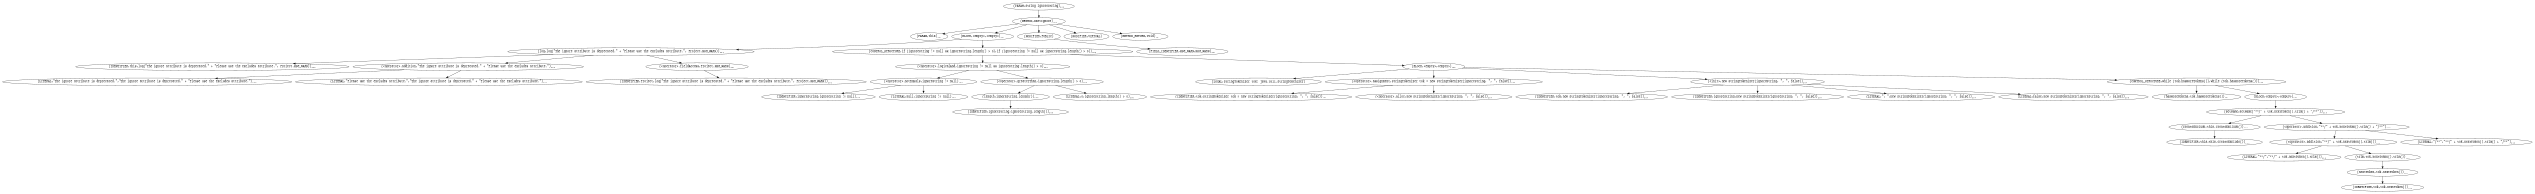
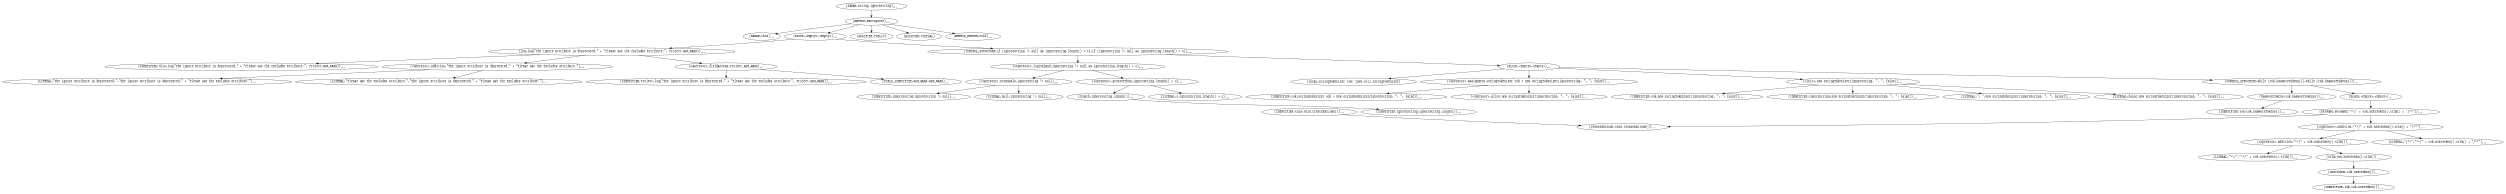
  digraph {
    fontname="Courier Prime"
    node [fontname="Courier Prime"]
    edge [fontname="Courier Prime"]
    n1 [label=<(METHOD,XsetIgnore)<SUB>203</SUB>>]
    n2 [label=<(PARAM,this)<SUB>203</SUB>>]
    n3 [label=<(BLOCK,&lt;empty&gt;,&lt;empty&gt;)<SUB>203</SUB>>]
    n4 [label=<(MODIFIER,PUBLIC)>]
    n5 [label=<(MODIFIER,VIRTUAL)>]
    n6 [label=<(METHOD_RETURN,void)<SUB>203</SUB>>]
    n7 [label=<(PARAM,String ignoreString)<SUB>203</SUB>>]
    n8 [label=<(log,log(&quot;The ignore attribute is deprecated.&quot; + &quot;Please use the excludes attribute.&quot;, Project.MSG_WARN))<SUB>204</SUB>>]
    n9 [label=<(CONTROL_STRUCTURE,if (ignoreString != null &amp;&amp; ignoreString.length() &gt; 0),if (ignoreString != null &amp;&amp; ignoreString.length() &gt; 0))<SUB>206</SUB>>]
    n10 [label=<(IDENTIFIER,this,log(&quot;The ignore attribute is deprecated.&quot; + &quot;Please use the excludes attribute.&quot;, Project.MSG_WARN))<SUB>204</SUB>>]
    n11 [label=<(&lt;operator&gt;.addition,&quot;The ignore attribute is deprecated.&quot; + &quot;Please use the excludes attribute.&quot;)<SUB>204</SUB>>]
    n12 [label=<(&lt;operator&gt;.fieldAccess,Project.MSG_WARN)<SUB>205</SUB>>]
    n13 [label=<(&lt;operator&gt;.logicalAnd,ignoreString != null &amp;&amp; ignoreString.length() &gt; 0)<SUB>206</SUB>>]
    n14 [label=<(BLOCK,&lt;empty&gt;,&lt;empty&gt;)<SUB>206</SUB>>]
    n15 [label=<(LITERAL,&quot;The ignore attribute is deprecated.&quot;,&quot;The ignore attribute is deprecated.&quot; + &quot;Please use the excludes attribute.&quot;)<SUB>204</SUB>>]
    n16 [label=<(LITERAL,&quot;Please use the excludes attribute.&quot;,&quot;The ignore attribute is deprecated.&quot; + &quot;Please use the excludes attribute.&quot;)<SUB>205</SUB>>]
    n17 [label=<(IDENTIFIER,Project,log(&quot;The ignore attribute is deprecated.&quot; + &quot;Please use the excludes attribute.&quot;, Project.MSG_WARN))<SUB>205</SUB>>]
    n18 [label=<(FIELD_IDENTIFIER,MSG_WARN,MSG_WARN)<SUB>205</SUB>>]
    n19 [label=<(&lt;operator&gt;.notEquals,ignoreString != null)<SUB>206</SUB>>]
    n20 [label=<(&lt;operator&gt;.greaterThan,ignoreString.length() &gt; 0)<SUB>606</SUB>>]
    n21 [label=<(LOCAL,StringTokenizer tok: java.util.StringTokenizer)>]
    n22 [label=<(&lt;operator&gt;.assignment,StringTokenizer tok = new StringTokenizer(ignoreString, &quot;, &quot;, false))<SUB>207</SUB>>]
    n23 [label=<(&lt;init&gt;,new StringTokenizer(ignoreString, &quot;, &quot;, false))<SUB>207</SUB>>]
    n24 [label=<(CONTROL_STRUCTURE,while (tok.hasMoreTokens()),while (tok.hasMoreTokens()))<SUB>209</SUB>>]
    n25 [label=<(IDENTIFIER,ignoreString,ignoreString != null)<SUB>206</SUB>>]
    n26 [label=<(LITERAL,null,ignoreString != null)<SUB>206</SUB>>]
    n27 [label=<(length,ignoreString.length())<SUB>206</SUB>>]
    n28 [label=<(LITERAL,0,ignoreString.length() &gt; 0)<SUB>206</SUB>>]
    n29 [label=<(IDENTIFIER,ignoreString,ignoreString.length())<SUB>206</SUB>>]
    n30 [label=<(IDENTIFIER,tok,StringTokenizer tok = new StringTokenizer(ignoreString, &quot;, &quot;, false))<SUB>207</SUB>>]
    n31 [label=<(&lt;operator&gt;.alloc,new StringTokenizer(ignoreString, &quot;, &quot;, false))<SUB>207</SUB>>]
    n32 [label=<(IDENTIFIER,tok,new StringTokenizer(ignoreString, &quot;, &quot;, false))<SUB>207</SUB>>]
    n33 [label=<(IDENTIFIER,ignoreString,new StringTokenizer(ignoreString, &quot;, &quot;, false))<SUB>207</SUB>>]
    n34 [label=<(LITERAL,&quot;, &quot;,new StringTokenizer(ignoreString, &quot;, &quot;, false))<SUB>207</SUB>>]
    n35 [label=<(LITERAL,false,new StringTokenizer(ignoreString, &quot;, &quot;, false))<SUB>208</SUB>>]
    n36 [label=<(hasMoreTokens,tok.hasMoreTokens())<SUB>209</SUB>>]
    n37 [label=<(BLOCK,&lt;empty&gt;,&lt;empty&gt;)<SUB>209</SUB>>]
+   n38 [label=<(IDENTIFIER,tok,tok.hasMoreTokens())<SUB>209</SUB>>]
    n39 [label=<(setName,setName(&quot;**/&quot; + tok.nextToken().trim() + &quot;/**&quot;))<SUB>210</SUB>>]
    n40 [label=<(createExclude,this.createExclude())<SUB>210</SUB>>]
    n41 [label=<(&lt;operator&gt;.addition,&quot;**/&quot; + tok.nextToken().trim() + &quot;/**&quot;)<SUB>210</SUB>>]
    n42 [label=<(IDENTIFIER,this,this.createExclude())<SUB>210</SUB>>]
    n43 [label=<(&lt;operator&gt;.addition,&quot;**/&quot; + tok.nextToken().trim())<SUB>210</SUB>>]
    n44 [label=<(LITERAL,&quot;/**&quot;,&quot;**/&quot; + tok.nextToken().trim() + &quot;/**&quot;)<SUB>210</SUB>>]
    n45 [label=<(LITERAL,&quot;**/&quot;,&quot;**/&quot; + tok.nextToken().trim())<SUB>210</SUB>>]
    n46 [label=<(trim,tok.nextToken().trim())<SUB>210</SUB>>]
    n47 [label=<(nextToken,tok.nextToken())<SUB>110</SUB>>]
    n48 [label=<(IDENTIFIER,tok,tok.nextToken())<SUB>210</SUB>>]
    n1 -> n2
    n1 -> n3
    n1 -> n4
    n1 -> n5
    n1 -> n6
    n3 -> n8
    n3 -> n9
    n7 -> n1
    n8 -> n10
    n8 -> n11
    n8 -> n12
    n9 -> n13
    n9 -> n14
    n11 -> n15
    n11 -> n16
    n12 -> n17
-   n4 -> n18
+   n12 -> n18
    n13 -> n19
    n13 -> n20
    n14 -> n21
    n14 -> n22
    n14 -> n23
    n14 -> n24
    n19 -> n25
    n19 -> n26
    n20 -> n27
    n20 -> n28
    n22 -> n30
    n22 -> n31
    n23 -> n32
    n23 -> n33
    n23 -> n34
    n23 -> n35
    n24 -> n36
    n24 -> n37
    n27 -> n29
+   n36 -> n38
    n37 -> n39
    n39 -> n40
    n39 -> n41
-   n40 -> n42
+   n42 -> n40
    n41 -> n43
    n41 -> n44
    n43 -> n45
    n43 -> n46
    n46 -> n47
    n47 -> n48
  }
